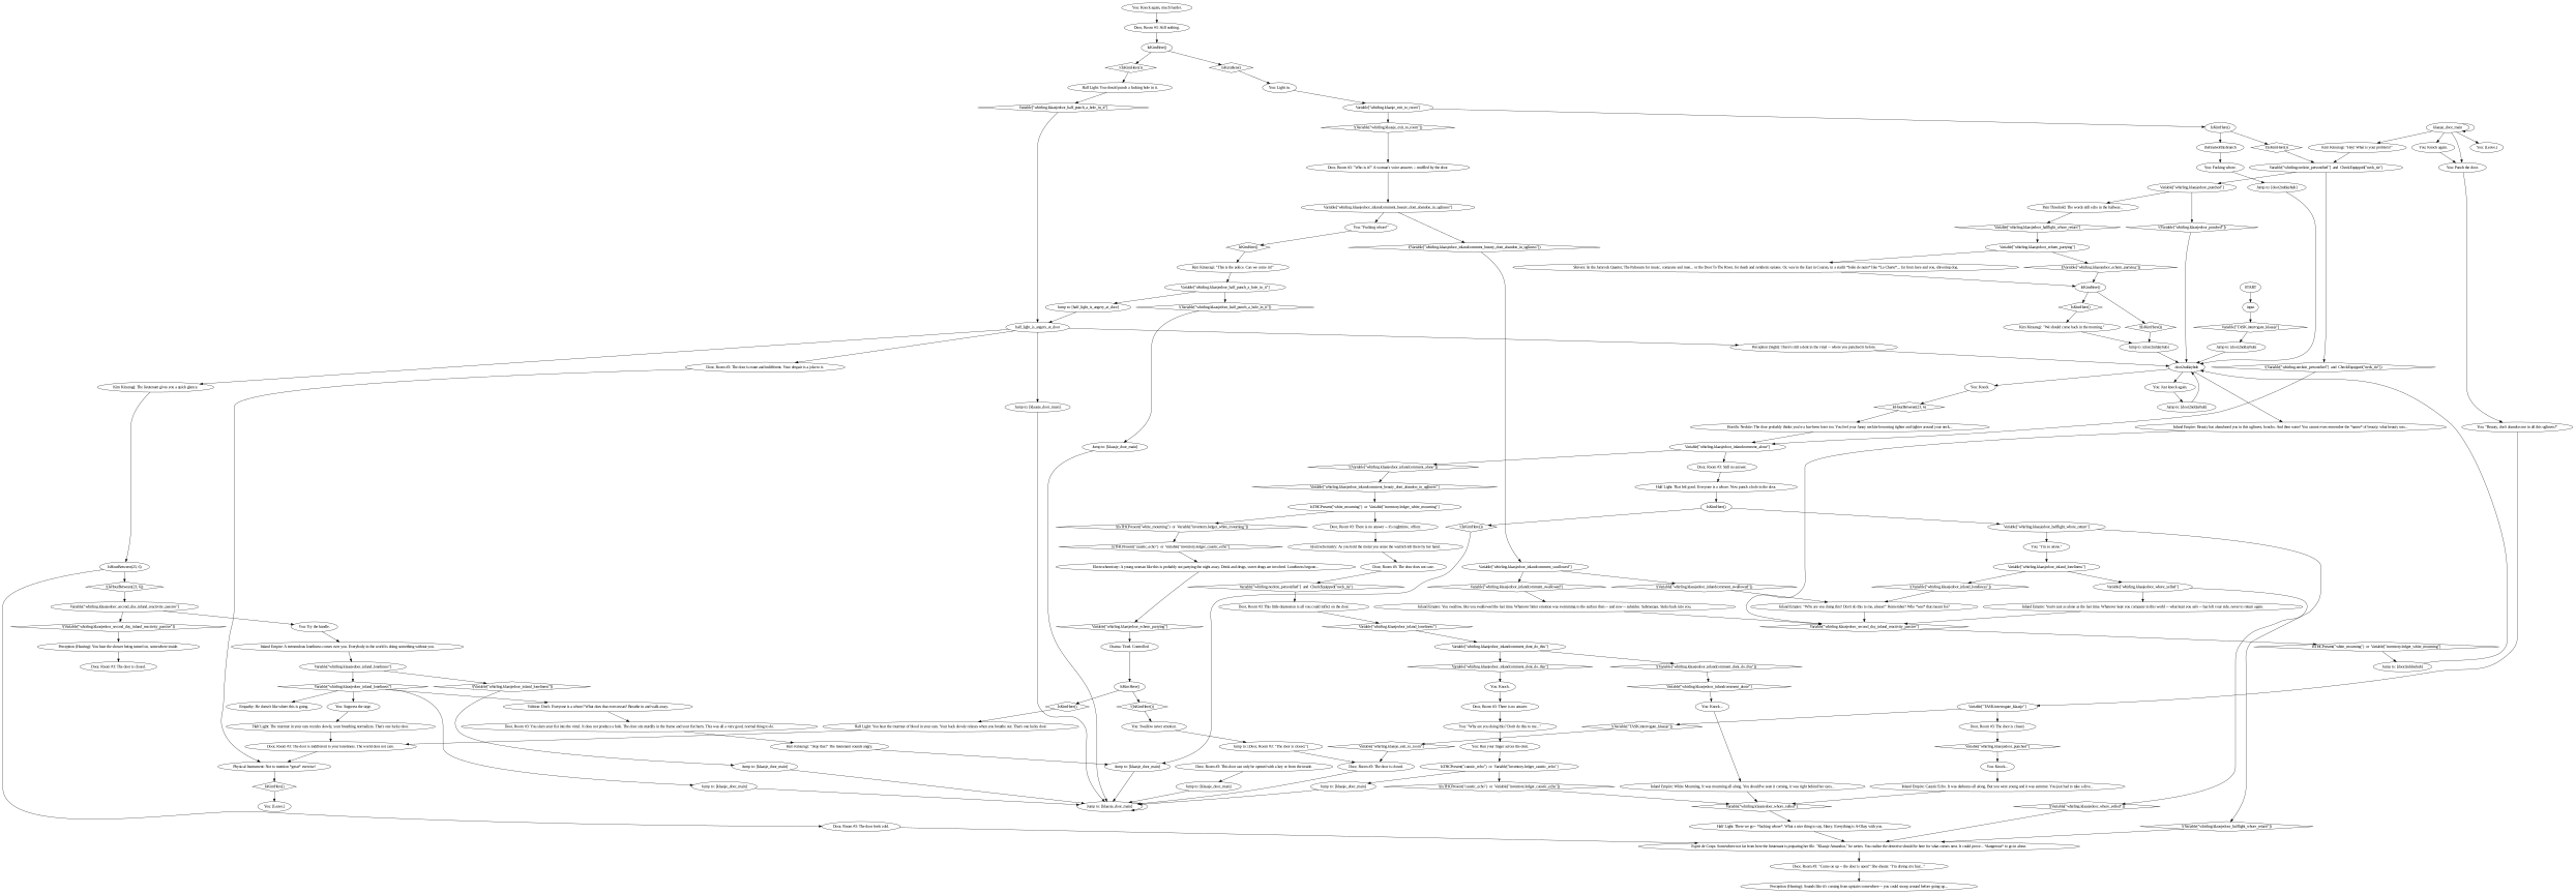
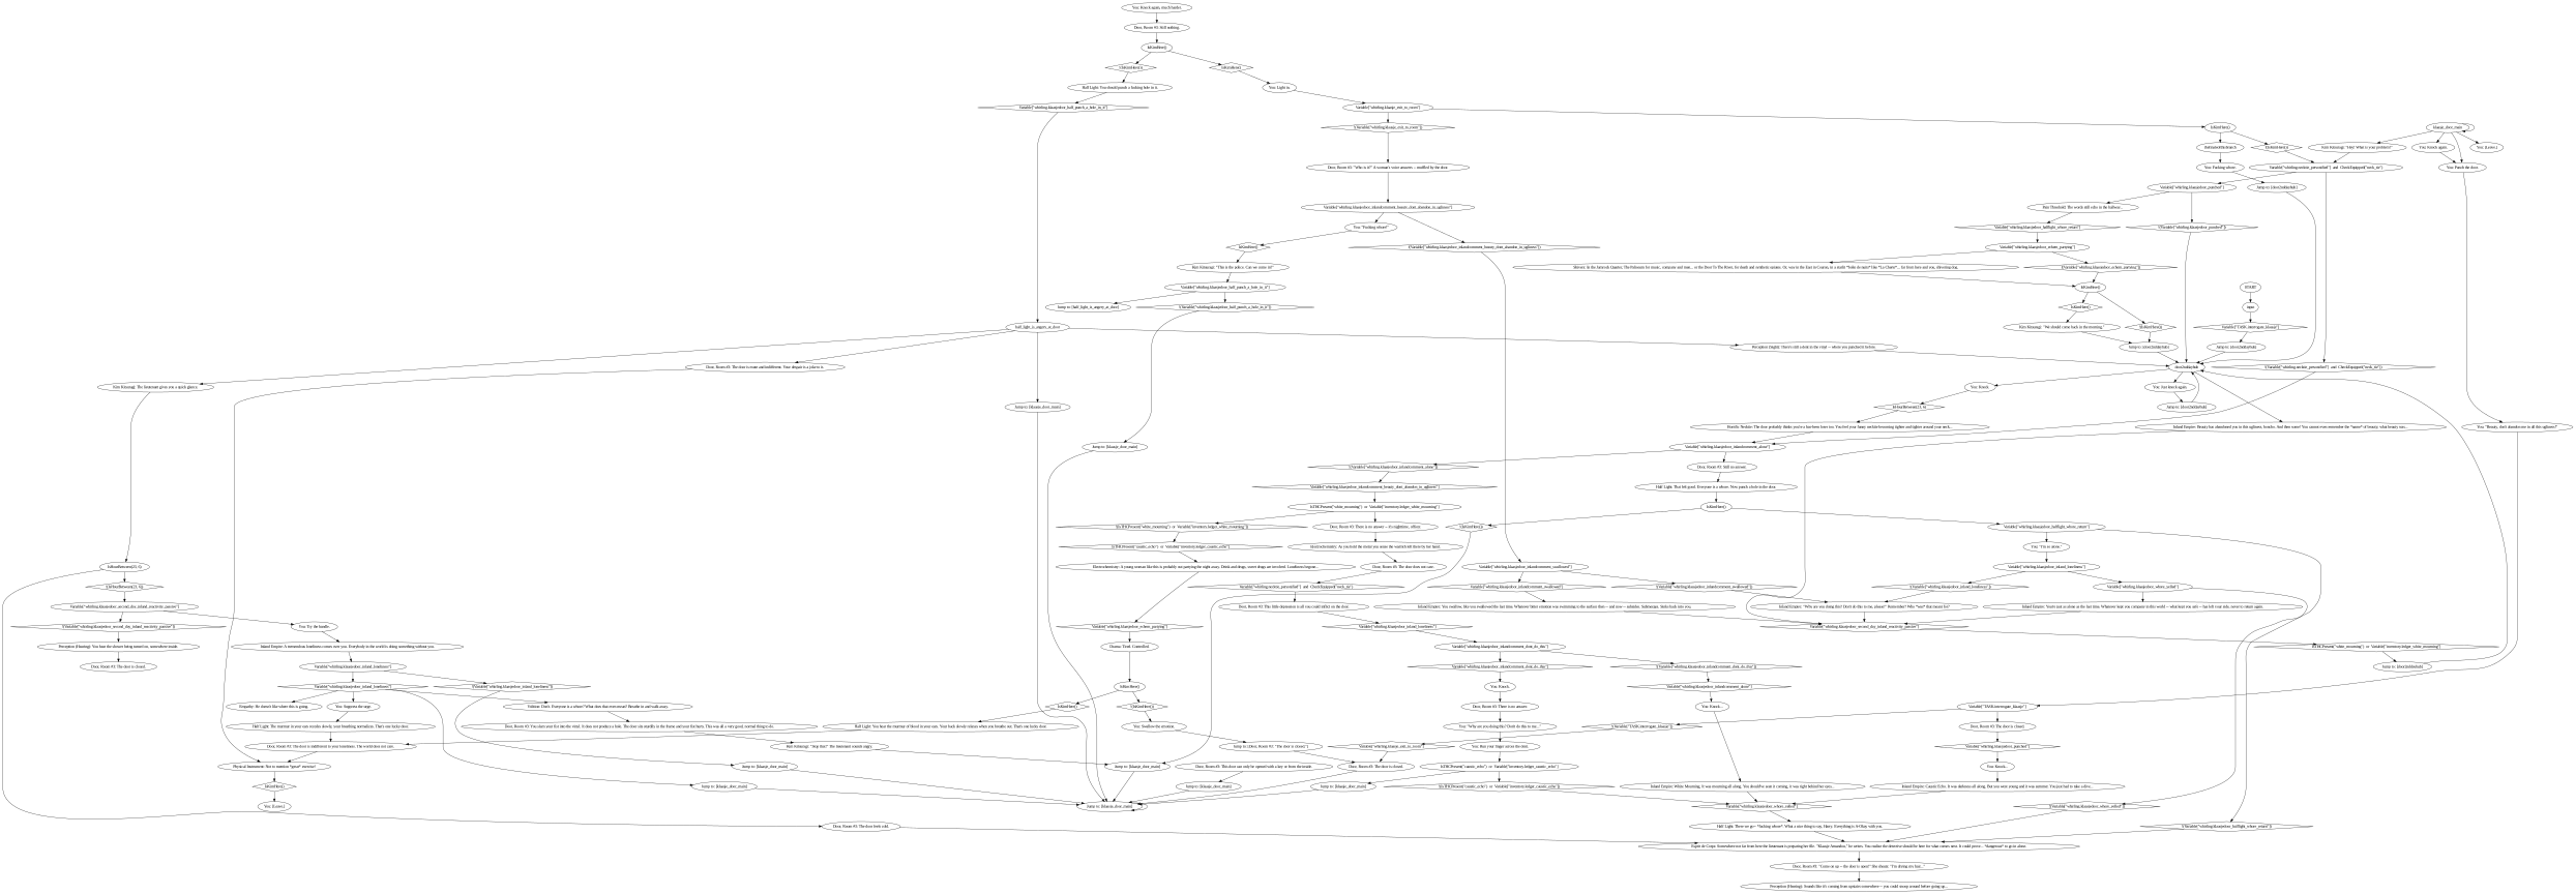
  digraph {
    fontname="Liberation Serif"
    node [fontname="Liberation Serif"]
    edge [fontname="Liberation Serif"]
    n1 [label=START]
    n2 [label=input]
    n3 [label="Variable[\"TASK.interrogate_klaasje\"]" shape=diamond]
    n4 [label="Jump to: [door2nddayhub]"]
    n5 [label="Half Light: You should punch a fucking hole in it."]
    n6 [label="Variable[\"whirling.klaasjedoor_half_punch_a_hole_in_it\"]" shape=diamond]
    n7 [label=half_light_is_angery_at_door]
    n8 [label="Half Light: The murmur in your ears recedes slowly, your breathing normalizes. That's one lucky door."]
    n9 [label="Door, Room #3: The door is indifferent to your loneliness. The world does not care."]
    n10 [label="Physical Instrument: Not to mention *great* exercise!"]
    n11 [label=door2nddayhub]
    n12 [label="You: Knock."]
    n13 [label="Inland Empire: Beauty has abandoned you in this ugliness, honcho. And then some! You cannot even remember the *name* of beauty; what beauty was..."]
    n14 [label="You: Just knock again."]
    n15 [label="IsHourBetween(23, 6)" shape=diamond]
    n16 [label="Variable[\"whirling.klaasjedoor_second_day_inland_reactivity_passive\"]" shape=diamond]
    n17 [label="Jump to: [door2nddayhub]"]
    n18 [label="Inland Empire: You swallow, like you swallowed the last time. Whatever bitter emotion was swimming to the surface then -- and now -- subsides. Submerges. Sinks back into you."]
    n19 [label="IsTHCPresent(\"white_mourning\")  or  Variable[\"inventory.ledger_white_mourning\"]" shape=diamond]
    n20 [label="Variable[\"whirling.klaasjedoor_inlandcomment_swallowed\"]"]
    n21 [label="Variable[\"whirling.klaasjedoor_inlandcomment_swallowed\"]" shape=diamond]
    n22 [label="!(Variable[\"whirling.klaasjedoor_inlandcomment_swallowed\"])" shape=diamond]
    n23 [label="Inland Empire: \"Why are you doing this? Don't do this to me, please!\" Remember? Who *was* that meant for?"]
    n24 [label="Perception (Hearing): Sounds like it's coming from upstairs somewhere -- you could snoop around before going up..."]
    n25 [label="Door, Room #3: The door is closed."]
    n26 [label="Jump to: [klaasje_door_main]"]
    n27 [label="You: Knock again."]
    n28 [label="You: Punch the door."]
    n29 [label="You: \"Beauty, don't abandon me in all this ugliness!\""]
    n30 [label="Horrific Necktie: The door probably thinks you're a has-been loser too. You feel your funny necktie becoming tighter and tighter around your neck..."]
    n31 [label="Variable[\"whirling.klaasjedoor_inland_loneliness\"]"]
    n32 [label="Variable[\"whirling.klaasjedoor_inland_loneliness\"]" shape=diamond]
    n33 [label="!(Variable[\"whirling.klaasjedoor_inland_loneliness\"])" shape=diamond]
    n34 [label="Empathy: He doesn't like where this is going."]
    n35 [label="Volition: Don't. Everyone is a whore? What does that even mean? Breathe in and walk away."]
    n36 [label="Jump to: [klaasje_door_main]"]
    n37 [label="You: Suppress the urge."]
    n38 [label="Jump to: [klaasje_door_main]"]
    n39 [label="Door, Room #3: You slam your fist into the vinyl. It does not produce a hole. The door sits sturdily in the frame and your fist hurts. This was all a very good, normal thing to do."]
    n40 [label="Kim Kitsuragi: \"We should come back in the morning.\""]
    n41 [label="Jump to: [door2nddayhub]"]
    n42 [label="IsKimHere()"]
    n43 [label="IsKimHere()" shape=diamond]
    n44 [label="!(IsKimHere())" shape=diamond]
    n45 [label="Half Light: You hear the murmur of blood in your ears. Your back slowly relaxes when you breathe out. That's one lucky door."]
-   n46 [label="You: Swallow never emotion."]
+   n46 [label="You: Swallow the emotion."]
    n47 [label="Jump to: [Door, Room #3: \"The door is closed.\"]"]
    n48 [label="Variable[\"whirling.klaasjedoor_inlandcomment_dont_do_this\"]"]
    n49 [label="Variable[\"whirling.klaasjedoor_inlandcomment_dont_do_this\"]" shape=diamond]
    n50 [label="!(Variable[\"whirling.klaasjedoor_inlandcomment_dont_do_this\"])" shape=diamond]
    n51 [label="You: Knock."]
    n52 [label="Variable[\"whirling.klaasjedoor_inlandcomment_alone\"]" shape=diamond]
    n53 [label="Door, Room #3: There is no answer."]
    n54 [label="You: Knock..."]
    n55 [label="You: \"Why are you doing this? Don't do this to me...\""]
    n56 [label="You: Run your finger across the dent."]
    n57 [label="Jump to: [klaasje_door_main]"]
    n58 [label="You: Fucking whore."]
    n59 [label="Jump to: [door2nddayhub]"]
    n60 [label="Inland Empire: White Mourning. It was mourning all along. You should've seen it coming, it was right behind her eyes..."]
    n61 [label="Variable[\"whirling.klaasjedoor_whore_yelled\"]" shape=diamond]
    n62 [label="Half Light: There we go-- *fucking whore*. What a nice thing to say, Harry. Everything is A-Okay with you."]
    n63 [label="Jump to: [klaasje_door_main]"]
    n64 [label="Door, Room #3: The door is mute and indifferent. Your despair is a joke to it."]
    n65 [label="Kim Kitsuragi: The lieutenant gives you a quick glance."]
    n66 [label="Perception (Sight): There's still a dent in the vinyl -- where you punched it before."]
    n67 [label="IsHourBetween(23, 6)"]
    n68 [label="IsKimHere()"]
    n69 [label="IsKimHere()" shape=diamond]
    n70 [label="!(IsKimHere())" shape=diamond]
    n71 [label="You: Light in."]
    n72 [label="Variable[\"whirling.klaasje_exit_to_room\"]"]
    n73 [label="Inland Empire: Caustic Echo. It was darkness all along. But you were young and it was summer. You just had to take a dive..."]
    n74 [label="Door, Room #3: Still nothing."]
    n75 [label="You: Knock again, much harder."]
    n76 [label="Jump to: [klaasje_door_main]"]
    n77 [label="IsKimHere()"]
    n78 [label="IsKimHere()" shape=diamond]
    n79 [label="!(IsKimHere())" shape=diamond]
    n80 [label="Door, Room #3: This door can only be opened with a key or from the inside."]
    n81 [label="Jump to: [klaasje_door_main]"]
    n82 [label="Inland Empire: A tremendous loneliness comes over you. Everybody in the world is doing something without you."]
    n83 [label="Door, Room #3: The door is closed."]
    n84 [label="Door, Room #3: \"Who is it?\" A woman's voice answers -- muffled by the door."]
    n85 [label="Variable[\"whirling.klaasjedoor_inlandcomment_beauty_dont_abandon_in_ugliness\"]"]
    n86 [label="!(Variable[\"whirling.klaasjedoor_inlandcomment_beauty_dont_abandon_in_ugliness\"])" shape=diamond]
    n87 [label="You: \"Fucking whore!\""]
    n88 [label="Variable[\"whirling.klaasjedoor_second_day_inland_reactivity_passive\"]"]
    n89 [label="!(Variable[\"whirling.klaasjedoor_second_day_inland_reactivity_passive\"])" shape=diamond]
    n90 [label="You: Try the handle."]
    n91 [label="Perception (Hearing): You hear the shower being turned on, somewhere inside."]
    n92 [label="Jump to: [door2nddayhub]"]
    n93 [label="You: [Leave.]"]
    n94 [label="Kim Kitsuragi: \"Hey! What is your problem?\""]
    n95 [label="Variable[\"whirling.necktie_personified\"]  and  CheckEquipped(\"neck_tie\")"]
    n96 [label="!(Variable[\"whirling.necktie_personified\"]  and  CheckEquipped(\"neck_tie\"))" shape=diamond]
    n97 [label="Variable[\"whirling.klaasjedoor_punched\"]"]
    n98 [label="Kim Kitsuragi: \"This is the police. Can we come in?\""]
    n99 [label="Variable[\"whirling.klaasjedoor_half_punch_a_hole_in_it\"]"]
    n100 [label="!(Variable[\"whirling.klaasjedoor_half_punch_a_hole_in_it\"])" shape=diamond]
    n101 [label="Jump to: [half_light_is_angery_at_door]"]
    n102 [label="!(Variable[\"whirling.klaasje_exit_to_room\"])" shape=diamond]
    n103 [label="IsKimHere()"]
    n104 [label="!(IsKimHere())" shape=diamond]
    n105 [label=thefinaleofthisbranch]
    n106 [label="Variable[\"whirling.klaasje_exit_to_room\"]" shape=diamond]
    n107 [label="IsKimHere()" shape=diamond]
    n108 [label="Variable[\"whirling.klaasjedoor_echem_partying\"]"]
    n109 [label="!(Variable[\"whirling.klaasjedoor_echem_partying\"])" shape=diamond]
    n110 [label="Shivers: In the Jamrock Quarter, The Paliseum for music, company and men... or the Door To The River, for death and synthetic opiates. Or, way in the East in Couron, in a starlit *boîte de nuits* like *La Cherte*... far from here and you, shivering dog."]
    n111 [label="Variable[\"whirling.klaasjedoor_echem_partying\"]" shape=diamond]
    n112 [label="Drama: Tired. Controlled."]
    n113 [label="Variable[\"whirling.klaasjedoor_inlandcomment_beauty_dont_abandon_in_ugliness\"]" shape=diamond]
    n114 [label="IsTHCPresent(\"white_mourning\")  or  Variable[\"inventory.ledger_white_mourning\"]"]
    n115 [label="!(IsTHCPresent(\"white_mourning\")  or  Variable[\"inventory.ledger_white_mourning\"])" shape=diamond]
    n116 [label="Door, Room #3: There is no answer -- it's nighttime, officer."]
    n117 [label="IsKimHere()" shape=diamond]
    n118 [label="Variable[\"whirling.klaasjedoor_inland_loneliness\"]"]
    n119 [label="!(Variable[\"whirling.klaasjedoor_inland_loneliness\"])" shape=diamond]
    n120 [label="Variable[\"whirling.klaasjedoor_whore_yelled\"]"]
    n121 [label="!(Variable[\"whirling.klaasjedoor_whore_yelled\"])" shape=diamond]
    n122 [label="Inland Empire: You're just as alone as the last time. Whatever kept you company in this world -- what kept you safe -- has left your side, never to return again."]
    n123 [label="Variable[\"whirling.klaasjedoor_inland_loneliness\"]" shape=diamond]
    n124 [label="Esprit de Corps: Somewhere not far from here the lieutenant is preparing her file. \"Klaasje Amandou,\" he writes. You realize the detective should be here for what comes next. It could prove... *dangerous* to go in alone."]
    n125 [label="Door, Room #3: \"Come on up -- the door is open!\" She shouts: \"I'm drying my hair...\""]
    n126 [label="Kim Kitsuragi: \"Stop that!\" The lieutenant sounds angry."]
    n127 [label="Variable[\"TASK.interrogate_klaasje\"]"]
    n128 [label="!(Variable[\"TASK.interrogate_klaasje\"])" shape=diamond]
    n129 [label="Door, Room #3: The door is closed."]
    n130 [label="!(IsHourBetween(23, 6))" shape=diamond]
    n131 [label="Door, Room #3: The door feels cold."]
    n132 [label="Variable[\"whirling.klaasjedoor_inlandcomment_alone\"]"]
    n133 [label=klaasje_door_main]
    n134 [label="Door, Room #3: The door does not care."]
    n135 [label="Variable[\"whirling.necktie_personified\"]  and  CheckEquipped(\"neck_tie\")" shape=diamond]
    n136 [label="Door, Room #3: This little depression is all you could inflict on the door."]
    n137 [label="Variable[\"whirling.klaasjedoor_punched\"]" shape=diamond]
    n138 [label="You: Knock..."]
    n139 [label="IsTHCPresent(\"caustic_echo\")  or  Variable[\"inventory.ledger_caustic_echo\"]"]
    n140 [label="IsKimHere()"]
    n141 [label="!(IsKimHere())" shape=diamond]
    n142 [label="Variable[\"whirling.klaasjedoor_halflight_whore_return\"]"]
    n143 [label="!(Variable[\"whirling.klaasjedoor_halflight_whore_return\"])" shape=diamond]
    n144 [label="You: \"I'm so alone.\""]
    n145 [label="You: [Leave.]"]
    n146 [label="Variable[\"whirling.klaasjedoor_halflight_whore_return\"]" shape=diamond]
    n147 [label="Half Light: That felt good. Everyone is a whore. Now punch a hole in the door."]
    n148 [label="!(Variable[\"whirling.klaasjedoor_punched\"])" shape=diamond]
    n149 [label="Pain Threshold: The words still echo in the hallway..."]
    n150 [label="!(Variable[\"whirling.klaasjedoor_inlandcomment_alone\"])" shape=diamond]
    n151 [label="Door, Room #3: Still no answer."]
    n152 [label="!(IsTHCPresent(\"caustic_echo\")  or  Variable[\"inventory.ledger_caustic_echo\"])" shape=diamond]
    n153 [label="Jump to: [klaasje_door_main]"]
    n154 [label="IsTHCPresent(\"caustic_echo\")  or  Variable[\"inventory.ledger_caustic_echo\"]" shape=diamond]
    n155 [label="Electrochemistry: As you hold the metal you sense the warmth left there by her hand."]
    n156 [label="Electrochemistry: A young woman like this is probably out partying the night away. Drink and drugs, sweet drugs are involved. Loneliness begone..."]
    n1 -> n2
    n2 -> n3
    n3 -> n4
    n4 -> n11
    n5 -> n6
    n6 -> n7
    n7 -> n63
    n7 -> n64
    n7 -> n65
    n7 -> n66
    n8 -> n9
    n9 -> n10
    n10 -> n117
    n11 -> n12
    n11 -> n13
    n11 -> n14
    n12 -> n15
    n13 -> n16
    n14 -> n17
    n15 -> n30
    n16 -> n19
    n17 -> n11
    n18 -> n16
    n19 -> n92
    n20 -> n21
    n20 -> n22
    n21 -> n18
    n22 -> n23
    n23 -> n16
    n25 -> n26
    n26 -> n26
    n27 -> n28
    n28 -> n29
    n29 -> n127
    n30 -> n132
    n31 -> n32
    n31 -> n33
    n32 -> n34
    n32 -> n35
    n32 -> n36
    n32 -> n37
    n33 -> n38
    n35 -> n39
    n36 -> n26
    n37 -> n8
    n38 -> n26
    n39 -> n126
    n40 -> n41
    n41 -> n11
    n42 -> n43
    n42 -> n44
    n43 -> n45
    n44 -> n46
    n45 -> n9
    n46 -> n47
    n47 -> n25
    n48 -> n49
    n48 -> n50
    n49 -> n51
    n50 -> n52
    n51 -> n53
    n52 -> n54
    n53 -> n55
    n54 -> n60
    n55 -> n56
    n56 -> n139
    n57 -> n26
    n58 -> n59
    n59 -> n11
    n60 -> n61
    n61 -> n62
    n62 -> n124
    n63 -> n26
    n64 -> n10
    n65 -> n67
    n66 -> n11
    n67 -> n130
    n67 -> n131
    n68 -> n69
    n68 -> n70
    n69 -> n71
    n70 -> n5
    n71 -> n72
    n72 -> n102
    n72 -> n103
    n73 -> n61
    n74 -> n68
    n75 -> n74
    n76 -> n26
    n77 -> n78
    n77 -> n79
    n78 -> n40
    n79 -> n41
    n80 -> n81
    n81 -> n26
    n82 -> n31
    n84 -> n85
    n85 -> n86
    n85 -> n87
    n86 -> n20
    n87 -> n107
    n88 -> n89
    n88 -> n90
    n89 -> n91
    n90 -> n82
    n91 -> n83
    n92 -> n11
    n94 -> n95
    n95 -> n96
    n95 -> n97
    n96 -> n132
    n97 -> n148
    n97 -> n149
    n98 -> n99
    n99 -> n100
    n99 -> n101
    n100 -> n76
-   n101 -> n7
    n102 -> n84
    n103 -> n104
    n103 -> n105
    n104 -> n95
    n105 -> n58
    n106 -> n25
    n107 -> n98
    n108 -> n109
    n108 -> n110
    n109 -> n77
    n110 -> n77
    n111 -> n112
    n112 -> n42
    n113 -> n114
    n114 -> n115
    n114 -> n116
    n115 -> n154
    n116 -> n155
    n117 -> n145
    n118 -> n119
    n118 -> n120
    n119 -> n23
    n120 -> n121
    n120 -> n122
    n121 -> n124
    n122 -> n16
    n123 -> n48
    n124 -> n125
    n125 -> n24
    n126 -> n57
    n127 -> n128
    n127 -> n129
    n128 -> n106
    n129 -> n137
    n130 -> n88
    n131 -> n124
    n132 -> n150
    n132 -> n151
    n133 -> n27
    n133 -> n28
    n133 -> n93
    n133 -> n94
    n133 -> n133
    n134 -> n135
    n135 -> n136
    n136 -> n123
    n137 -> n138
    n138 -> n73
    n139 -> n152
    n139 -> n153
    n140 -> n141
    n140 -> n142
    n141 -> n57
    n142 -> n143
    n142 -> n144
    n143 -> n124
    n144 -> n118
    n146 -> n108
    n147 -> n140
    n148 -> n11
    n149 -> n146
    n150 -> n113
    n151 -> n147
    n152 -> n61
    n153 -> n26
    n154 -> n156
    n155 -> n134
    n156 -> n111
  }
